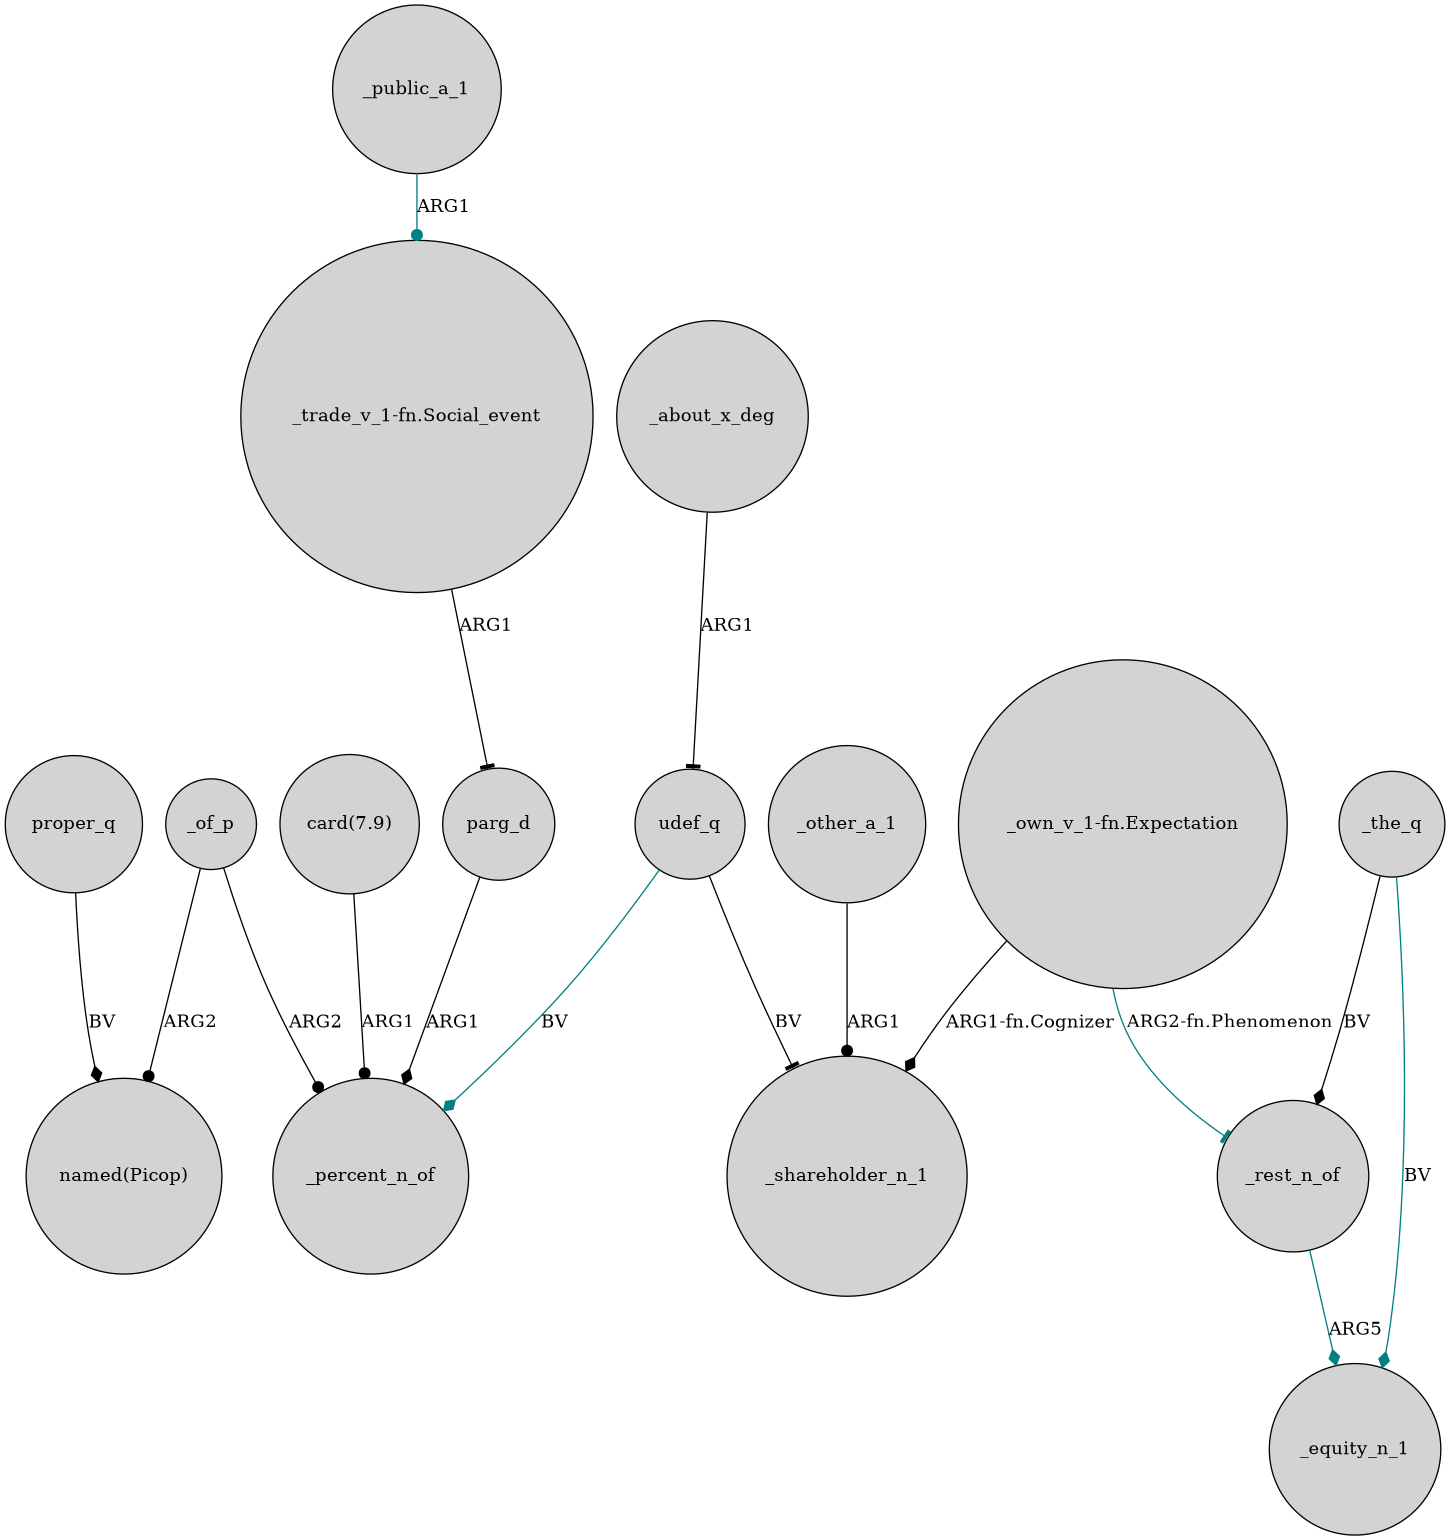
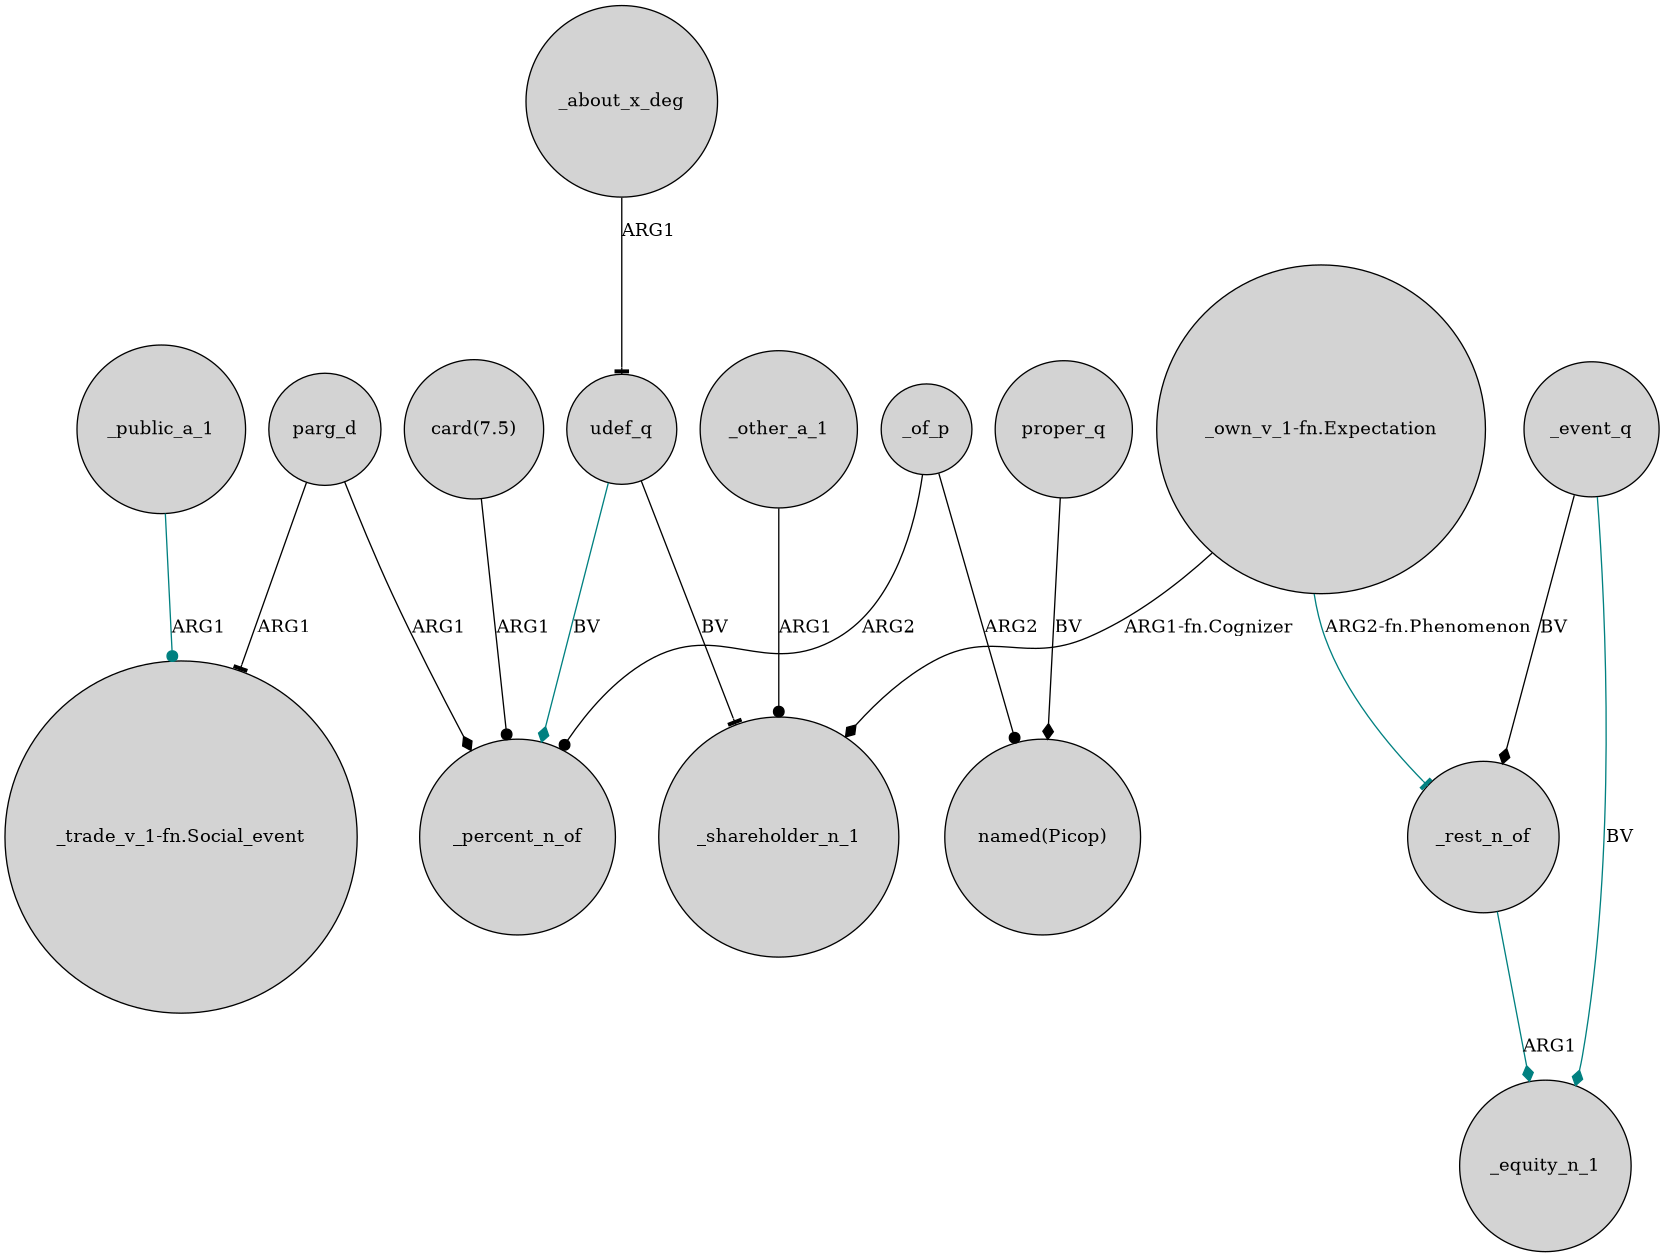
  digraph {
    node [shape=circle style=filled]
    edge [arrowhead=diamond color=black]
    _of_p
    _percent_n_of
    "named(Picop)"
    parg_d
    "_trade_v_1-fn.Social_event"
    udef_q
    _shareholder_n_1
    _other_a_1
-   _the_q
+   _the_q [label=_event_q]
    _equity_n_1
    _rest_n_of
    "_own_v_1-fn.Expectation"
    _about_x_deg
    _public_a_1
-   "card(7.5)" [label="card(7.9)"]
+   "card(7.5)"
    proper_q
    _of_p -> _percent_n_of [arrowhead=dot label=ARG2]
    _of_p -> "named(Picop)" [arrowhead=dot label=ARG2]
    parg_d -> _percent_n_of [label=ARG1]
-   "_trade_v_1-fn.Social_event" -> parg_d [arrowhead=tee label=ARG1]
+   parg_d -> "_trade_v_1-fn.Social_event" [arrowhead=tee label=ARG1]
    udef_q -> _percent_n_of [color=teal label=BV]
    udef_q -> _shareholder_n_1 [arrowhead=tee label=BV]
    _other_a_1 -> _shareholder_n_1 [arrowhead=dot label=ARG1]
    _the_q -> _equity_n_1 [color=teal label=BV]
    _the_q -> _rest_n_of [label=BV]
-   _rest_n_of -> _equity_n_1 [color=teal label=ARG5]
+   _rest_n_of -> _equity_n_1 [color=teal label=ARG1]
    "_own_v_1-fn.Expectation" -> _shareholder_n_1 [label="ARG1-fn.Cognizer"]
    "_own_v_1-fn.Expectation" -> _rest_n_of [arrowhead=tee color=teal label="ARG2-fn.Phenomenon"]
    _about_x_deg -> udef_q [arrowhead=tee label=ARG1]
    _public_a_1 -> "_trade_v_1-fn.Social_event" [arrowhead=dot color=teal label=ARG1]
    "card(7.5)" -> _percent_n_of [arrowhead=dot label=ARG1]
    proper_q -> "named(Picop)" [label=BV]
  }
